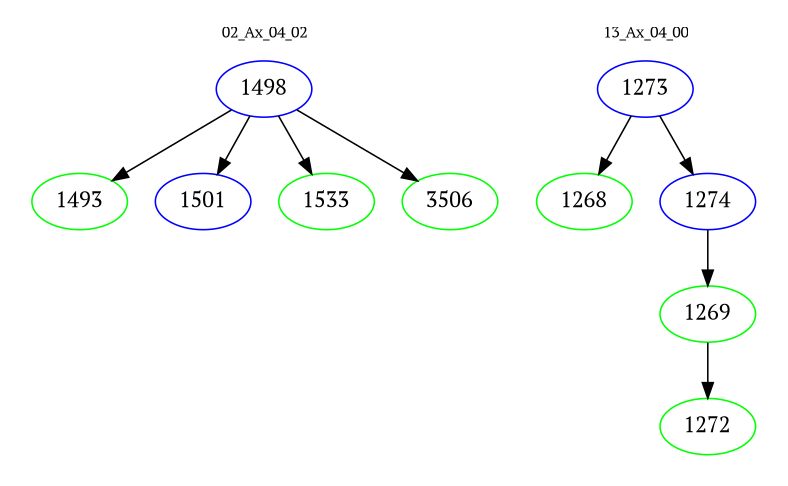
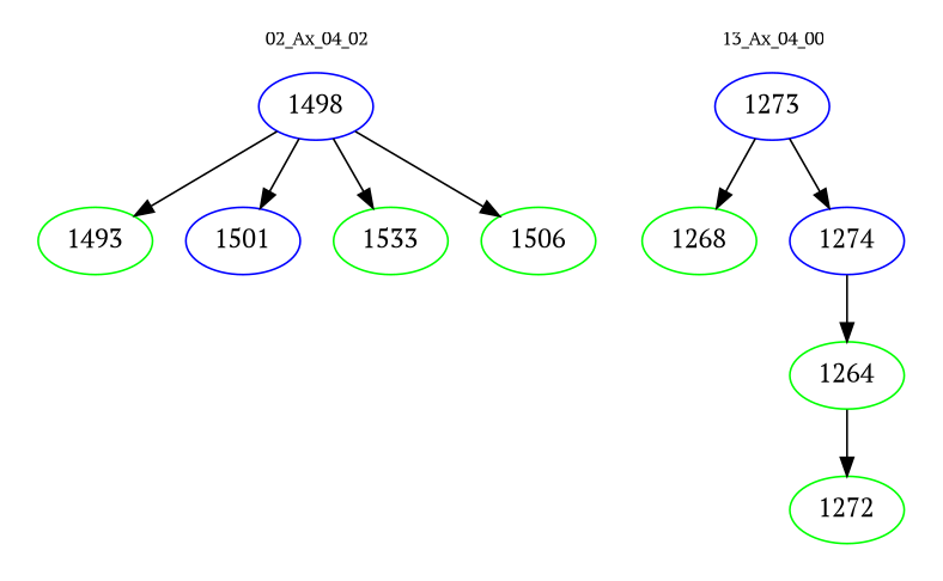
  digraph {
    fontname="PT Serif"
    node [color=green fontname="PT Serif"]
    edge [color=black fontname="PT Serif"]
    n1 [color=blue label=1498]
    n2 [label=1493]
    n3 [color=blue label=1501]
    n4 [label=1533]
-   n5 [label=3506]
+   n5 [label=1506]
    n6 [color=blue label=1273]
    n7 [label=1268]
    n8 [color=blue label=1274]
    n9 [label=1272]
-   n10 [label=1269]
+   n10 [label=1264]
    subgraph cluster_1 {
      color=white
      fontsize=10
      label="02_Ax_04_02"
      n1
      n2
      n3
      n4
      n5
    }
    subgraph cluster_2 {
      color=white
      fontsize=10
      label="13_Ax_04_00"
      n6
      n7
      n8
      n9
      n10
    }
    n1 -> n2
    n1 -> n3
    n1 -> n4
    n1 -> n5
    n6 -> n7
    n6 -> n8
    n8 -> n10
    n10 -> n9
  }
